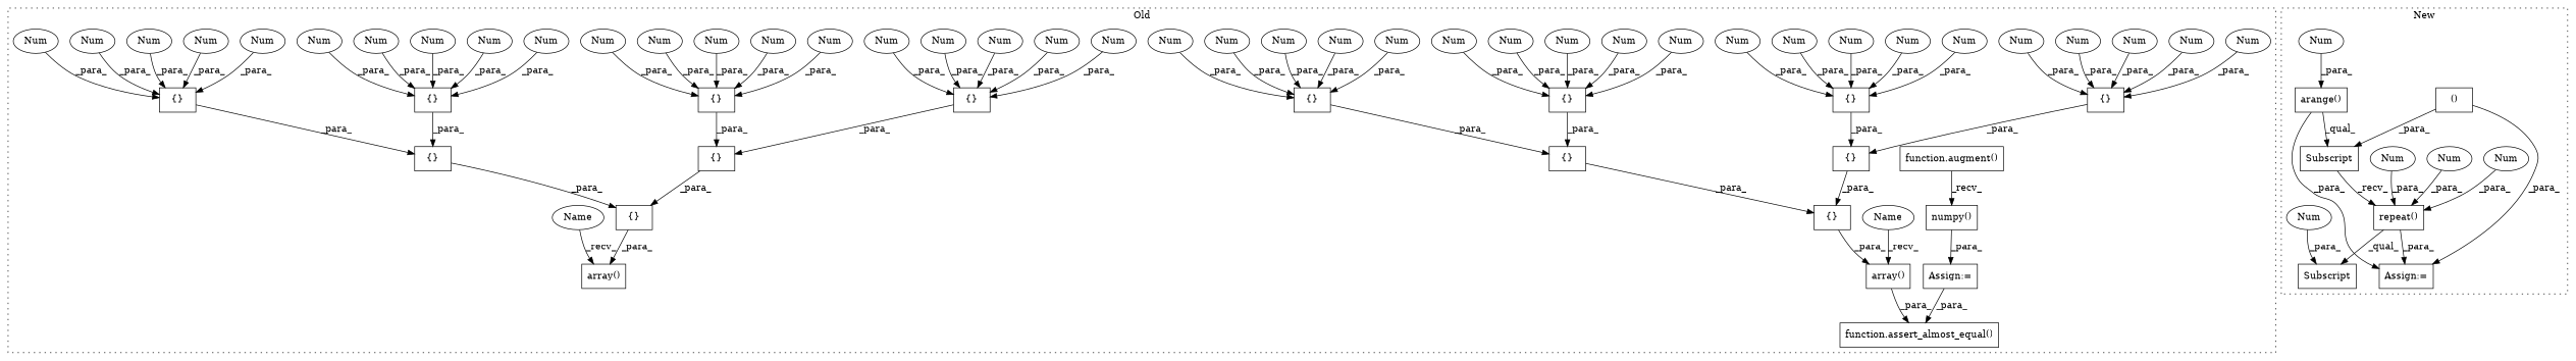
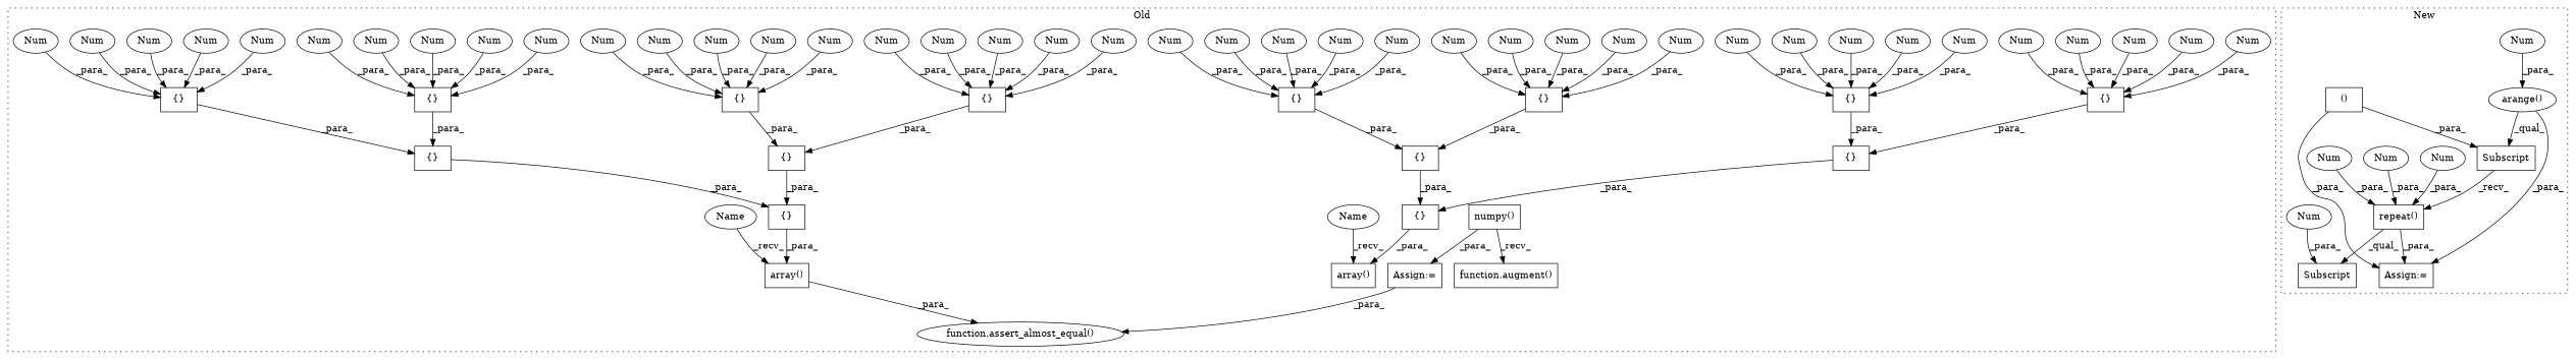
  digraph {
    node [a=76 l=3 s=2275 shape=ellipse]
-   n1 [a=75 l="33,11" label="function.assert_almost_equal()" s="2382,2706" shape=box]
+   n1 [a=75 l="33,11" label="function.assert_almost_equal()" s="2382,2706"]
    n2 [a=59 l="1,0" label="{}" s="2494,2558" shape=box]
    n3 [a=75 l="26,49" label="array()" s="2446,2657" shape=box]
    n4 [a=59 l="22,0" label="{}" s="2472,2638" shape=box]
    n5 [a=75 l=97 label="numpy()" shape=box]
    n6 [a=59 l="1,0" label="{}" s="2610,2636" shape=box]
    n7 [a=59 l="1,0" label="{}" s="2528,2557" shape=box]
    n8 [a=75 l="22,41" label="array()" s="1877,2072" shape=box]
    n9 [a=59 l="1,0" label="{}" s="2495,2525" shape=box]
    n10 [label=Num s=2496]
    n11 [a=59 l="1,0" label="{}" s="2581,2637" shape=box]
    n12 [label=Num s=2534]
    n13 [a=59 l="1,0" label="{}" s="2029,2055" shape=box]
    n14 [label=Num s=2620]
    n15 [a=59 l="1,0" label="{}" s="1918,1948" shape=box]
    n16 [l=4 label=Num s=2501]
    n17 [a=59 l="1,0" label="{}" s="2000,2056" shape=box]
    n18 [l=4 label=Num s=2625]
    n19 [a=59 l="18,0" label="{}" s="1899,2057" shape=box]
    n20 [l=5 label=Num s=2544]
    n21 [a=59 l="1,0" label="{}" s="2582,2607" shape=box]
    n22 [label=Num s=2583]
    n23 [a=59 l="1,0" label="{}" s="2001,2026" shape=box]
    n24 [l=4 label=Num s=2596]
    n25 [a=59 l="1,0" label="{}" s="1917,1981" shape=box]
    n26 [l=4 label=Num s=2010]
    n27 [a=59 l="1,0" label="{}" s="1951,1980" shape=box]
    n28 [l=1 label=Num s=2617]
    n29 [l=5 label=Num s=2631]
    n30 [l=5 label=Num s=2016]
    n31 [label=Num s=2539]
    n32 [l=5 label=Num s=1962]
    n33 [l=1 label=Num s=2030]
    n34 [l=4 label=Num s=2611]
    n35 [l=6 label=Num s=1969]
    n36 [label=Num s=2507]
    n37 [label=Num s=1957]
    n38 [l=6 label=Num s=2551]
    n39 [l=5 label=Num s=2602]
    n40 [l=6 label=Num s=2519]
    n41 [l=6 label=Num s=1937]
    n42 [label=Num s=1977]
    n43 [label=Num s=1952]
    n44 [l=5 label=Num s=2044]
    n45 [label=Num s=1945]
    n46 [label=Num s=1925]
    n47 [label=Num s=2033]
    n48 [l=4 label=Num s=1919]
    n49 [label=Num s=2023]
    n50 [l=1 label=Num s=2002]
    n51 [a=68 label="Assign:=" s=2272 shape=box]
    n52 [a=75 l=89 label="function.augment()" shape=box]
    n53 [label=Num s=2591]
    n54 [l=4 label=Num s=2038]
    n55 [label=Num s=2529]
    n56 [l=1 label=Num s=2588]
    n57 [l=5 label=Num s=2512]
    n58 [label=Num s=2005]
    n59 [l=5 label=Num s=1930]
    n60 [l=4 label=Num s=2051]
    n61 [a=87 l=2 label=Name s=1877]
    n62 [a=87 l=2 label=Name s=2446]
-   n63 [a=75 l="13,1" label="arange()" s="1142,1156" shape=box]
+   n63 [a=75 l="13,1" label="arange()" s="1142,1156"]
    n64 [a=63 l="10,0" label=Subscript s="1194,0" shape=box]
    n65 [a=54 l=6 label="()" s=1162 shape=box]
    n66 [a=63 l="27,0" label=Subscript s="1142,0" shape=box]
    n67 [a=75 l="35,1" label="repeat()" s="1142,1184" shape=box]
    n68 [l=1 label=Num s=1183]
    n69 [l=1 label=Num s=1177]
    n70 [l=1 label=Num s=1180]
    n71 [l=1 label=Num s=1155]
    n72 [l=1 label=Num s=1202]
    n73 [a=68 l=4 label="Assign:=" s=1204 shape=box]
    subgraph cluster_1 {
      label=Old
      style=dotted
      n1
      n2
      n3
      n4
      n5
      n6
      n7
      n8
      n9
      n10
      n11
      n12
      n13
      n14
      n15
      n16
      n17
      n18
      n19
      n20
      n21
      n22
      n23
      n24
      n25
      n26
      n27
      n28
      n29
      n30
      n31
      n32
      n33
      n34
      n35
      n36
      n37
      n38
      n39
      n40
      n41
      n42
      n43
      n44
      n45
      n46
      n47
      n48
      n49
      n50
      n51
      n52
      n53
      n54
      n55
      n56
      n57
      n58
      n59
      n60
      n61
      n62
    }
    subgraph cluster_2 {
      label=New
      style=dotted
      n63
      n64
      n65
      n66
      n67
      n68
      n69
      n70
      n71
      n72
      n73
    }
    n2 -> n4 [label=_para_]
    n3 -> n1 [label=_para_]
    n4 -> n3 [label=_para_]
    n5 -> n51 [label=_para_]
    n6 -> n11 [label=_para_]
    n7 -> n2 [label=_para_]
    n9 -> n2 [label=_para_]
    n10 -> n9 [label=_para_]
    n11 -> n4 [label=_para_]
    n12 -> n7 [label=_para_]
    n13 -> n17 [label=_para_]
    n14 -> n6 [label=_para_]
    n15 -> n25 [label=_para_]
    n16 -> n9 [label=_para_]
    n17 -> n19 [label=_para_]
    n18 -> n6 [label=_para_]
    n19 -> n8 [label=_para_]
    n20 -> n7 [label=_para_]
    n21 -> n11 [label=_para_]
    n22 -> n21 [label=_para_]
    n23 -> n17 [label=_para_]
    n24 -> n21 [label=_para_]
    n25 -> n19 [label=_para_]
    n26 -> n23 [label=_para_]
    n27 -> n25 [label=_para_]
    n28 -> n6 [label=_para_]
    n29 -> n6 [label=_para_]
    n30 -> n23 [label=_para_]
    n31 -> n7 [label=_para_]
    n32 -> n27 [label=_para_]
    n33 -> n13 [label=_para_]
    n34 -> n6 [label=_para_]
    n35 -> n27 [label=_para_]
    n36 -> n9 [label=_para_]
    n37 -> n27 [label=_para_]
    n38 -> n7 [label=_para_]
    n39 -> n21 [label=_para_]
    n40 -> n9 [label=_para_]
    n41 -> n15 [label=_para_]
    n42 -> n27 [label=_para_]
    n43 -> n27 [label=_para_]
    n44 -> n13 [label=_para_]
    n45 -> n15 [label=_para_]
    n46 -> n15 [label=_para_]
    n47 -> n13 [label=_para_]
    n48 -> n15 [label=_para_]
    n49 -> n23 [label=_para_]
    n50 -> n23 [label=_para_]
    n51 -> n1 [label=_para_]
-   n52 -> n5 [label=_recv_]
+   n5 -> n52 [label=_recv_]
    n53 -> n21 [label=_para_]
    n54 -> n13 [label=_para_]
    n55 -> n7 [label=_para_]
    n56 -> n21 [label=_para_]
    n57 -> n9 [label=_para_]
    n58 -> n23 [label=_para_]
    n59 -> n15 [label=_para_]
    n60 -> n13 [label=_para_]
    n61 -> n8 [label=_recv_]
    n62 -> n3 [label=_recv_]
    n63 -> n66 [label=_qual_]
    n63 -> n73 [label=_para_]
    n65 -> n66 [label=_para_]
    n65 -> n73 [label=_para_]
    n66 -> n67 [label=_recv_]
    n67 -> n64 [label=_qual_]
    n67 -> n73 [label=_para_]
    n68 -> n67 [label=_para_]
    n69 -> n67 [label=_para_]
    n70 -> n67 [label=_para_]
    n71 -> n63 [label=_para_]
    n72 -> n64 [label=_para_]
  }
